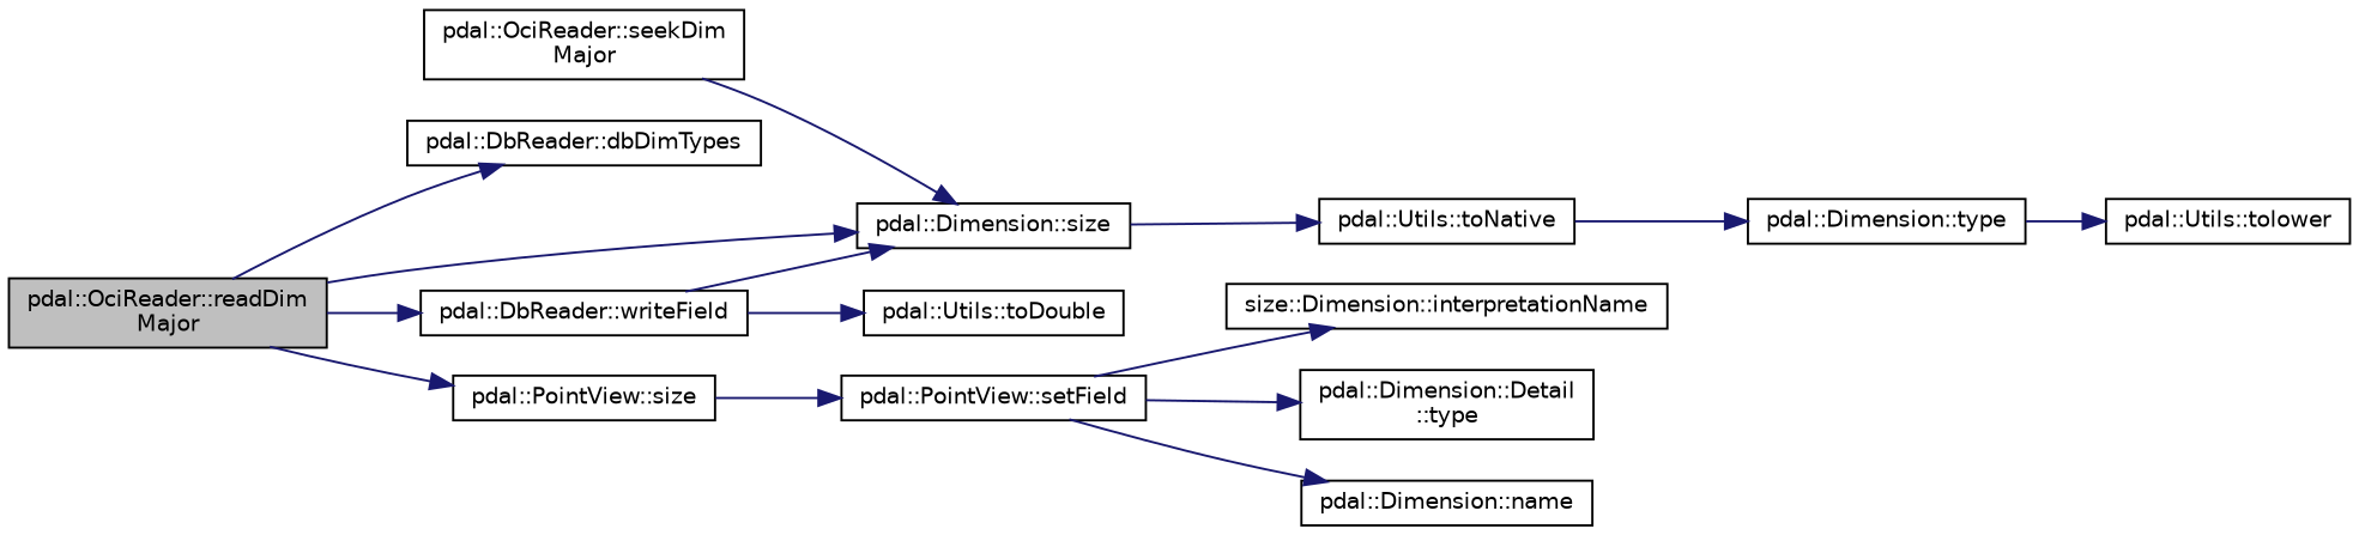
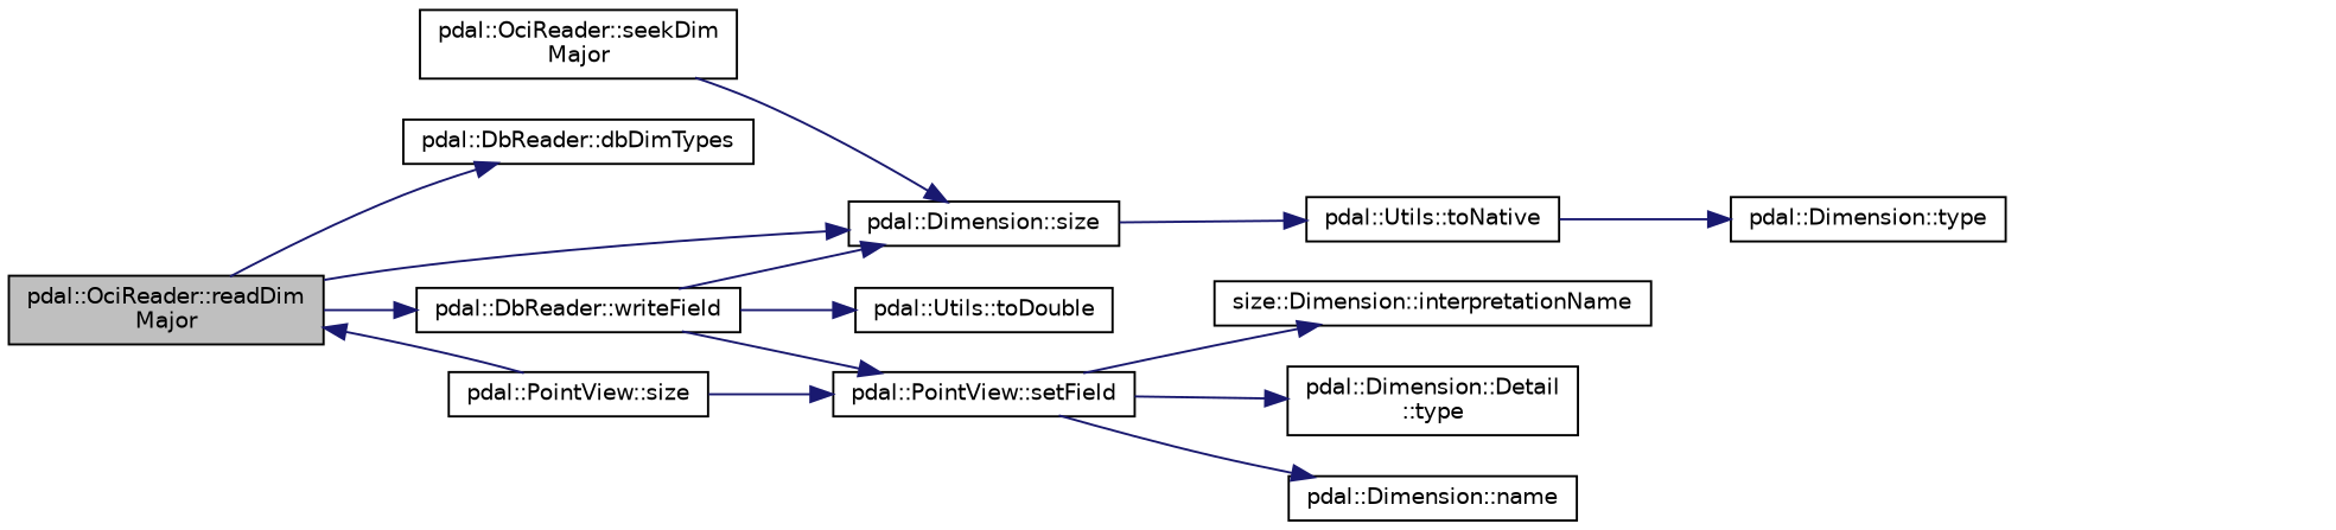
  digraph {
    rankdir=LR
    node [color=black fillcolor=white fontname=Helvetica fontsize=10 shape=record style=filled]
    edge [color=midnightblue fontname=Helvetica fontsize=10 labelfontname=Helvetica labelfontsize=10 style=solid]
    n1 [fillcolor=grey75 fontcolor=black height=0.2 label="pdal::OciReader::readDim\lMajor" width=0.4]
    n2 [height=0.2 label="pdal::DbReader::dbDimTypes" width=0.4]
    n3 [height=0.2 label="pdal::Dimension::size" width=0.4]
    n4 [height=0.2 label="pdal::PointView::size" width=0.4]
    n5 [height=0.2 label="pdal::DbReader::writeField" width=0.4]
    n6 [height=0.2 label="pdal::OciReader::seekDim\lMajor" width=0.4]
    n7 [height=0.2 label="pdal::Utils::toNative" width=0.4]
    n8 [height=0.2 label="pdal::PointView::setField" width=0.4]
    n9 [height=0.2 label="pdal::Dimension::Detail\l::type" width=0.4]
    n10 [height=0.2 label="pdal::Dimension::name" width=0.4]
    n11 [height=0.2 label="size::Dimension::interpretationName" width=0.4]
    n12 [height=0.2 label="pdal::Utils::toDouble" width=0.4]
    n13 [height=0.2 label="pdal::Dimension::type" width=0.4]
-   n14 [height=0.2 label="pdal::Utils::tolower" width=0.4]
    n1 -> n2
    n1 -> n3
-   n1 -> n4
+   n4 -> n1
    n1 -> n5
    n3 -> n7
    n4 -> n8
    n5 -> n3
+   n5 -> n8
    n5 -> n12
    n6 -> n3
    n7 -> n13
    n8 -> n9
    n8 -> n10
    n8 -> n11
-   n13 -> n14
  }
